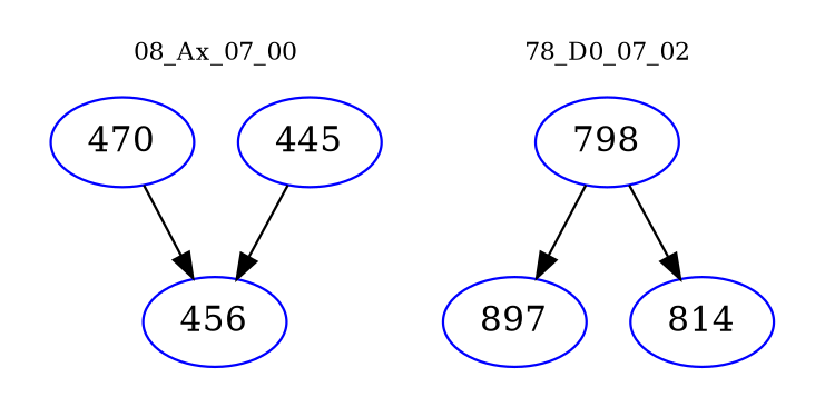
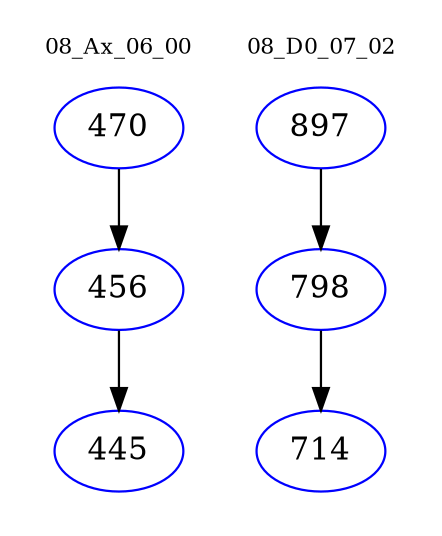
  digraph {
    fontname="DejaVu Serif"
    node [color=blue fontname="DejaVu Serif"]
    edge [color=black fontname="DejaVu Serif"]
    n1 [label=456]
    n2 [label=445]
    n3 [label=470]
    n4 [label=798]
    n5 [label=897]
-   n6 [label=814]
+   n6 [label=714]
    subgraph cluster_1 {
      color=white
      fontsize=10
-     label="08_Ax_07_00"
+     label="08_Ax_06_00"
      n1
      n2
      n3
    }
    subgraph cluster_2 {
      color=white
      fontsize=10
-     label="78_D0_07_02"
+     label="08_D0_07_02"
      n4
      n5
      n6
    }
-   n2 -> n1
+   n1 -> n2
    n3 -> n1
-   n4 -> n5
+   n5 -> n4
    n4 -> n6
  }
